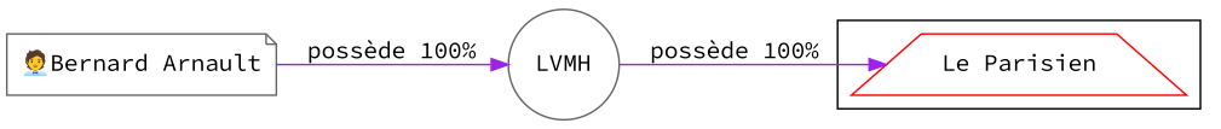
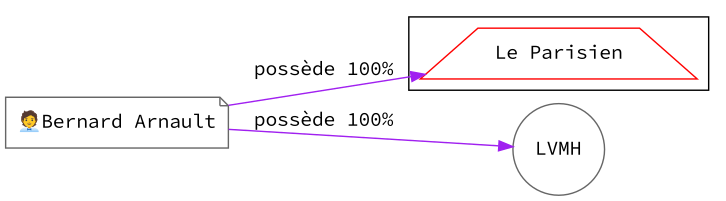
  digraph {
    fontname="Source Code Pro"
    rankdir=LR
    node [color=gray40 fontname="Source Code Pro"]
    edge [color=purple fontname="Source Code Pro"]
    n1 [color=red label="Le Parisien" shape=trapezium]
    n2 [label="🧑‍💼Bernard Arnault" shape=note]
    n3 [label=LVMH shape=circle]
    subgraph cluster_1 {
      n1
    }
    subgraph sub_2 {
      n2
    }
    n2 -> n3 [label="possède 100%"]
-   n3 -> n1 [label="possède 100%"]
+   n2 -> n1 [label="possède 100%"]
  }
